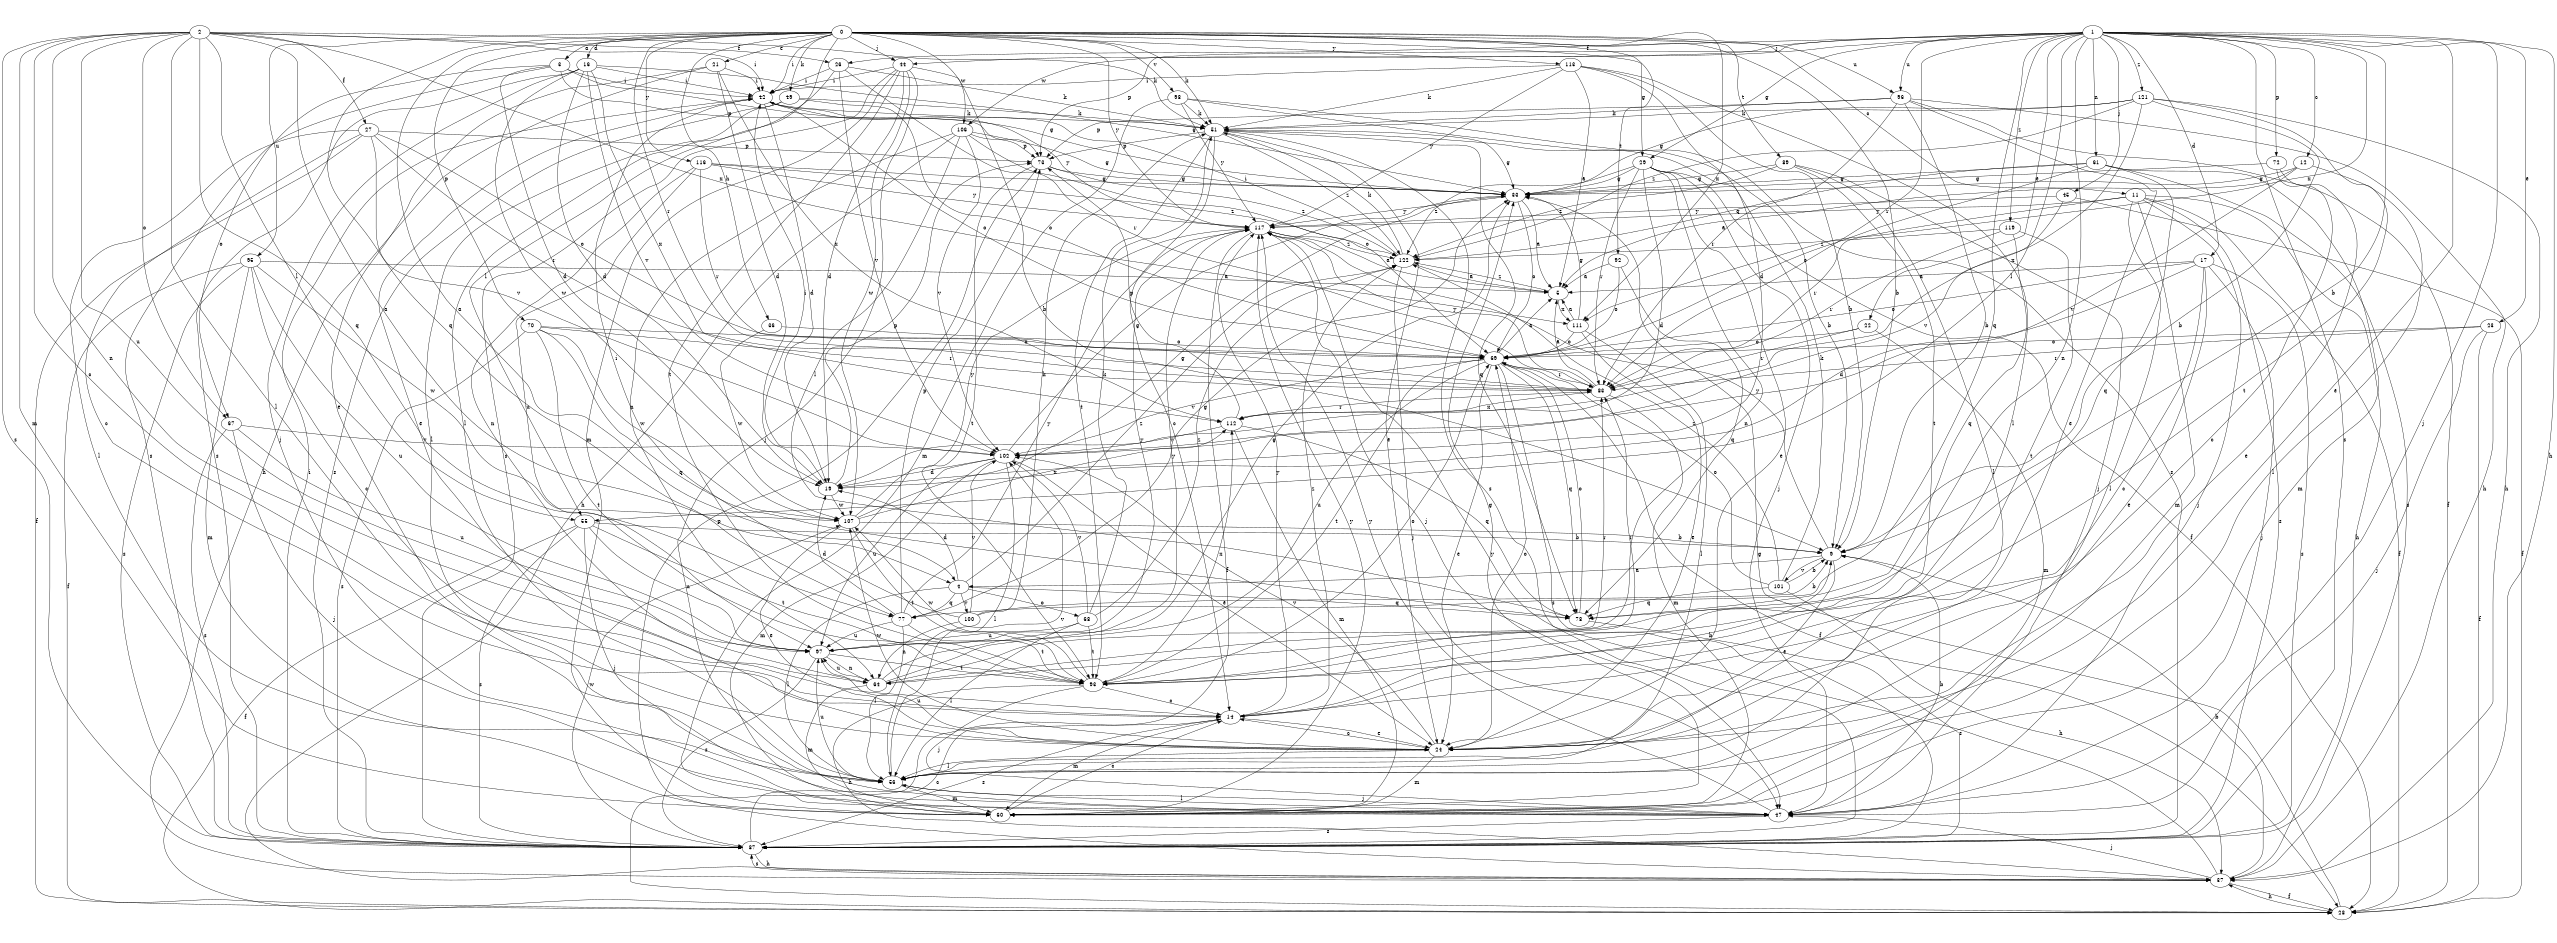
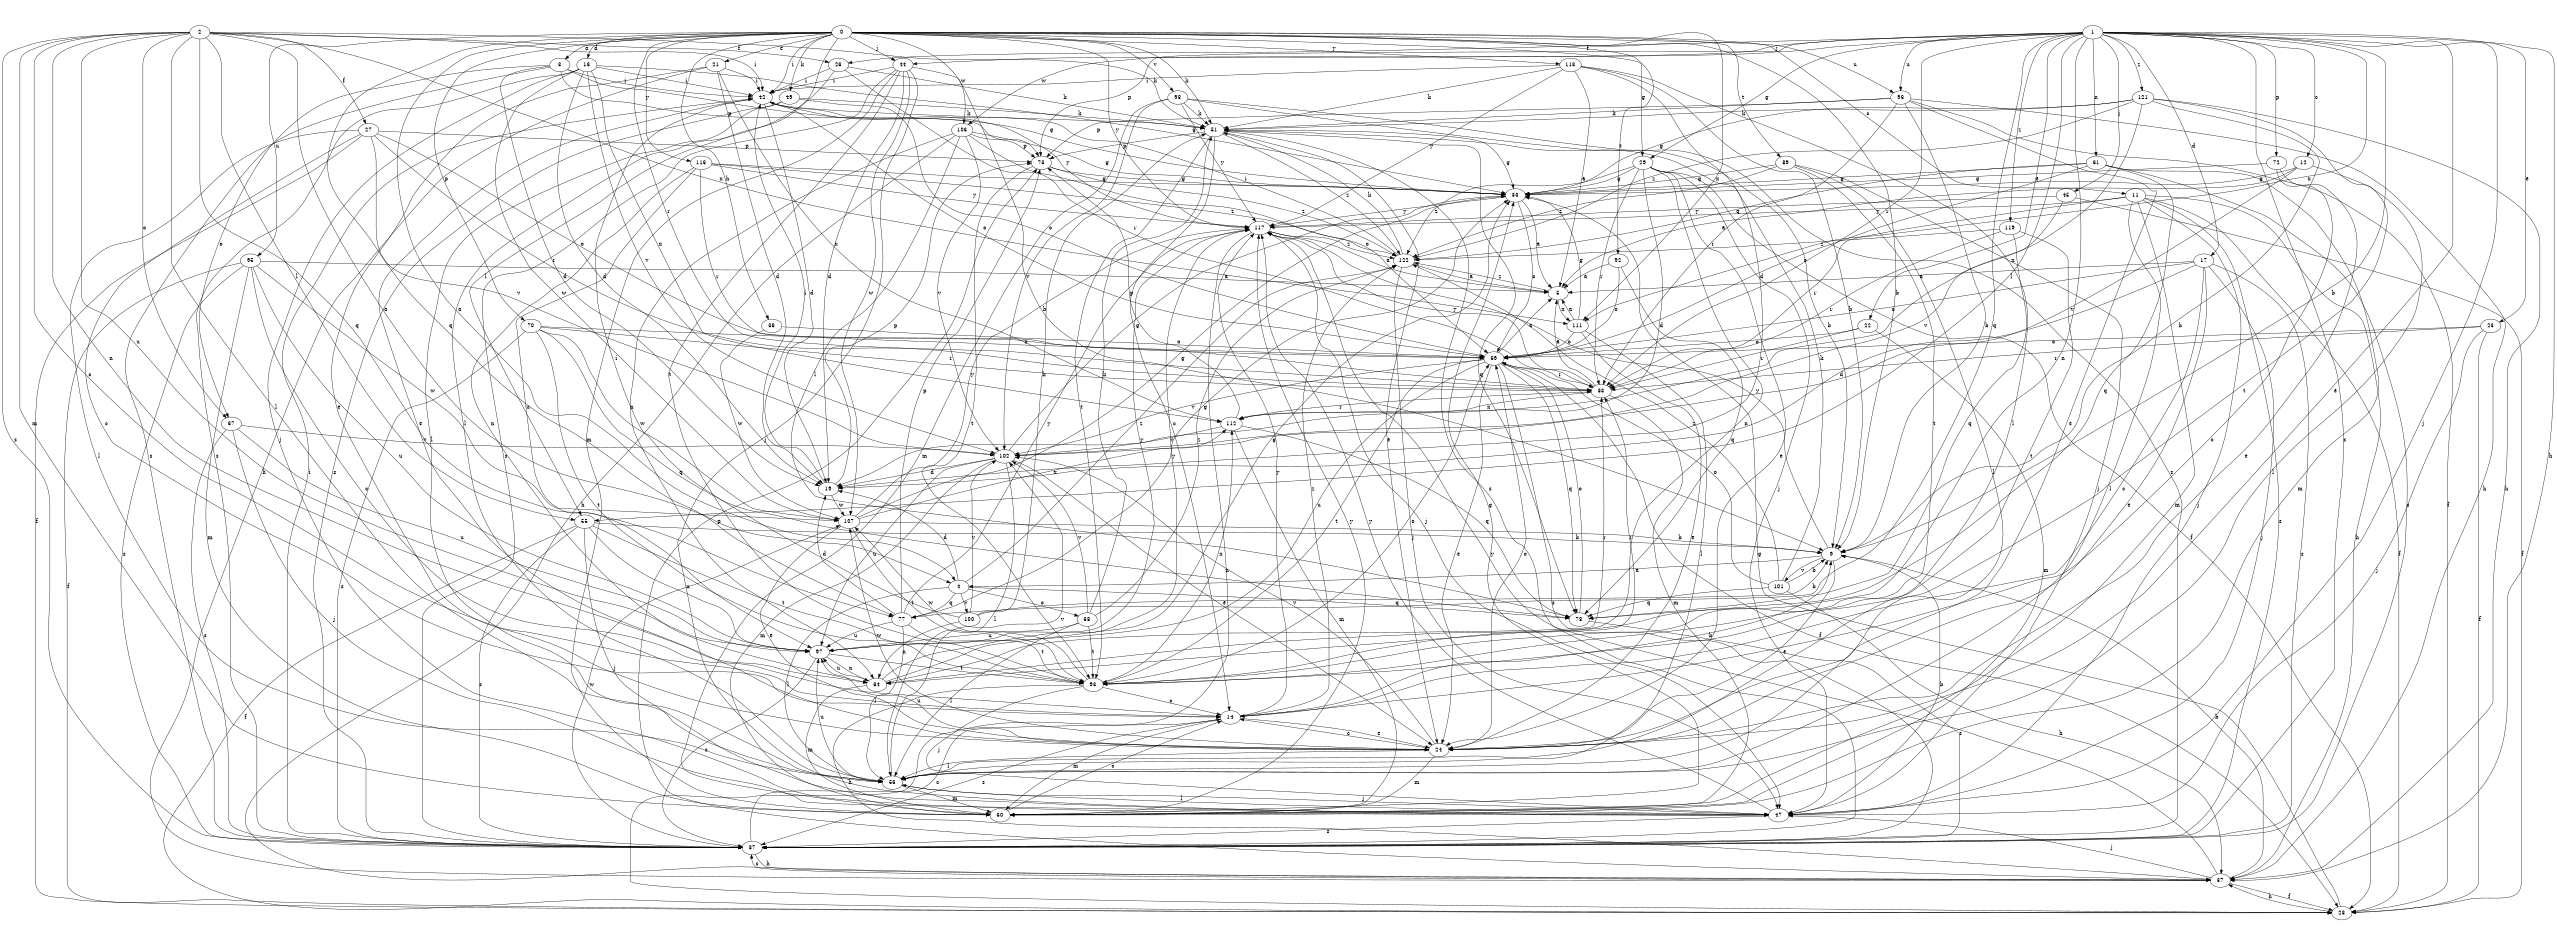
  strict digraph {
    0
    3
    4
    9
    11
    16
    21
    29
    36
    42
    44
    49
    51
    55
    70
    77
    83
    89
    92
    95
    96
    98
    106
    111
    113
    116
    117
    73
    87
    67
    19
    33
    56
    68
    78
    100
    122
    24
    101
    37
    47
    60
    28
    102
    107
    112
    64
    69
    93
    14
    97
    5
    1
    12
    17
    22
    23
    26
    45
    61
    72
    119
    121
    2
    27
    0 -> 3 [label=a]
    0 -> 4 [label=a]
    0 -> 9 [label=b]
    0 -> 11 [label=c]
    0 -> 16 [label=d]
    0 -> 21 [label=e]
    0 -> 29 [label=g]
    0 -> 36 [label=h]
    0 -> 42 [label=i]
    0 -> 44 [label=j]
    0 -> 49 [label=k]
    0 -> 51 [label=k]
    0 -> 55 [label=l]
    0 -> 70 [label=p]
    0 -> 77 [label=q]
    0 -> 83 [label=r]
    0 -> 89 [label=t]
    0 -> 92 [label=t]
    0 -> 95 [label=u]
    0 -> 96 [label=u]
    0 -> 98 [label=v]
    0 -> 106 [label=w]
    0 -> 111 [label=x]
    0 -> 113 [label=y]
    0 -> 116 [label=y]
    0 -> 117 [label=y]
    3 -> 42 [label=i]
    3 -> 73 [label=p]
    3 -> 87 [label=s]
    3 -> 67 [label=o]
    3 -> 19 [label=d]
    3 -> 33 [label=g]
    4 -> 77 [label=q]
    4 -> 19 [label=d]
    4 -> 56 [label=l]
    4 -> 68 [label=o]
    4 -> 78 [label=q]
    4 -> 100 [label=v]
    4 -> 122 [label=z]
    9 -> 4 [label=a]
    9 -> 117 [label=y]
    9 -> 24 [label=e]
    9 -> 101 [label=v]
    11 -> 83 [label=r]
    11 -> 117 [label=y]
    11 -> 87 [label=s]
    11 -> 56 [label=l]
    11 -> 37 [label=h]
    11 -> 47 [label=j]
    11 -> 60 [label=m]
    11 -> 28 [label=f]
    16 -> 42 [label=i]
    16 -> 87 [label=s]
    16 -> 19 [label=d]
    16 -> 33 [label=g]
    16 -> 47 [label=j]
    16 -> 102 [label=v]
    16 -> 107 [label=w]
    16 -> 112 [label=x]
    21 -> 42 [label=i]
    21 -> 19 [label=d]
    21 -> 24 [label=e]
    21 -> 37 [label=h]
    21 -> 112 [label=x]
    29 -> 83 [label=r]
    29 -> 19 [label=d]
    29 -> 33 [label=g]
    29 -> 122 [label=z]
    29 -> 24 [label=e]
    29 -> 47 [label=j]
    29 -> 28 [label=f]
    29 -> 64 [label=n]
    36 -> 107 [label=w]
    36 -> 69 [label=o]
    42 -> 51 [label=k]
    42 -> 117 [label=y]
    42 -> 19 [label=d]
    42 -> 24 [label=e]
    42 -> 69 [label=o]
    44 -> 9 [label=b]
    44 -> 42 [label=i]
    44 -> 87 [label=s]
    44 -> 19 [label=d]
    44 -> 47 [label=j]
    44 -> 60 [label=m]
    44 -> 107 [label=w]
    44 -> 93 [label=t]
    49 -> 51 [label=k]
    49 -> 87 [label=s]
    49 -> 56 [label=l]
    49 -> 69 [label=o]
    51 -> 73 [label=p]
    51 -> 87 [label=s]
    51 -> 33 [label=g]
    51 -> 78 [label=q]
    51 -> 122 [label=z]
    51 -> 24 [label=e]
    51 -> 93 [label=t]
    51 -> 14 [label=c]
    55 -> 9 [label=b]
    55 -> 87 [label=s]
    55 -> 47 [label=j]
    55 -> 28 [label=f]
    55 -> 93 [label=t]
    55 -> 97 [label=u]
    70 -> 83 [label=r]
    70 -> 87 [label=s]
    70 -> 78 [label=q]
    70 -> 107 [label=w]
    70 -> 69 [label=o]
    70 -> 93 [label=t]
    77 -> 117 [label=y]
    77 -> 73 [label=p]
    77 -> 19 [label=d]
    77 -> 33 [label=g]
    77 -> 56 [label=l]
    77 -> 93 [label=t]
    77 -> 97 [label=u]
    83 -> 117 [label=y]
    83 -> 60 [label=m]
    83 -> 112 [label=x]
    83 -> 5 [label=a]
    89 -> 33 [label=g]
    89 -> 56 [label=l]
    89 -> 122 [label=z]
    89 -> 47 [label=j]
    89 -> 93 [label=t]
    92 -> 78 [label=q]
    92 -> 69 [label=o]
    92 -> 5 [label=a]
    95 -> 87 [label=s]
    95 -> 60 [label=m]
    95 -> 28 [label=f]
    95 -> 107 [label=w]
    95 -> 14 [label=c]
    95 -> 97 [label=u]
    95 -> 5 [label=a]
    96 -> 9 [label=b]
    96 -> 51 [label=k]
    96 -> 83 [label=r]
    96 -> 73 [label=p]
    96 -> 24 [label=e]
    96 -> 37 [label=h]
    96 -> 28 [label=f]
    98 -> 9 [label=b]
    98 -> 51 [label=k]
    98 -> 117 [label=y]
    98 -> 87 [label=s]
    98 -> 60 [label=m]
    106 -> 73 [label=p]
    106 -> 33 [label=g]
    106 -> 78 [label=l]
    106 -> 37 [label=h]
    106 -> 102 [label=v]
    106 -> 64 [label=n]
    106 -> 69 [label=o]
    111 -> 33 [label=g]
    111 -> 56 [label=l]
    111 -> 24 [label=e]
    111 -> 69 [label=o]
    111 -> 5 [label=a]
    113 -> 9 [label=b]
    113 -> 42 [label=i]
    113 -> 51 [label=k]
    113 -> 117 [label=y]
    113 -> 19 [label=d]
    113 -> 56 [label=l]
    113 -> 5 [label=a]
    116 -> 83 [label=r]
    116 -> 117 [label=y]
    116 -> 33 [label=g]
    116 -> 122 [label=z]
    116 -> 64 [label=n]
    116 -> 97 [label=u]
    117 -> 122 [label=z]
    117 -> 47 [label=j]
-   117 -> 28 [label=f]
+   117 -> 28 [label=n]
    117 -> 5 [label=a]
    73 -> 33 [label=g]
    73 -> 122 [label=z]
    73 -> 93 [label=t]
    87 -> 42 [label=i]
    87 -> 37 [label=h]
    87 -> 107 [label=w]
    87 -> 14 [label=c]
    67 -> 87 [label=s]
    67 -> 47 [label=j]
    67 -> 102 [label=v]
    67 -> 97 [label=u]
    19 -> 42 [label=i]
    19 -> 73 [label=p]
    19 -> 107 [label=w]
    33 -> 117 [label=y]
    33 -> 69 [label=o]
    33 -> 5 [label=a]
    56 -> 47 [label=j]
    56 -> 60 [label=m]
    56 -> 102 [label=v]
    56 -> 97 [label=u]
    68 -> 51 [label=k]
    68 -> 56 [label=l]
    68 -> 122 [label=z]
    68 -> 102 [label=v]
    68 -> 93 [label=t]
    68 -> 97 [label=u]
    78 -> 87 [label=s]
    78 -> 69 [label=o]
    100 -> 9 [label=b]
    100 -> 42 [label=i]
    100 -> 51 [label=k]
    100 -> 102 [label=v]
    100 -> 64 [label=n]
    122 -> 42 [label=i]
    122 -> 51 [label=k]
    122 -> 47 [label=j]
    122 -> 5 [label=a]
    24 -> 56 [label=l]
    24 -> 60 [label=m]
    24 -> 102 [label=v]
    24 -> 107 [label=w]
    24 -> 69 [label=o]
    24 -> 14 [label=c]
    24 -> 97 [label=u]
    101 -> 9 [label=b]
    101 -> 51 [label=k]
    101 -> 78 [label=q]
    101 -> 122 [label=z]
    101 -> 37 [label=h]
    101 -> 69 [label=o]
    37 -> 9 [label=b]
    37 -> 117 [label=y]
    37 -> 73 [label=p]
    37 -> 87 [label=s]
    37 -> 47 [label=j]
    37 -> 28 [label=f]
    47 -> 9 [label=b]
    47 -> 117 [label=y]
    47 -> 87 [label=s]
    47 -> 56 [label=l]
    60 -> 117 [label=y]
    60 -> 33 [label=g]
    60 -> 14 [label=c]
    28 -> 33 [label=g]
    28 -> 37 [label=h]
    102 -> 19 [label=d]
    102 -> 33 [label=g]
    102 -> 56 [label=l]
    102 -> 24 [label=e]
    102 -> 60 [label=m]
    102 -> 97 [label=u]
    107 -> 9 [label=b]
    107 -> 117 [label=y]
    107 -> 33 [label=g]
    107 -> 24 [label=e]
    107 -> 112 [label=x]
    107 -> 93 [label=t]
    112 -> 83 [label=r]
    112 -> 73 [label=p]
    112 -> 78 [label=q]
    112 -> 60 [label=m]
    112 -> 102 [label=v]
    64 -> 83 [label=r]
    64 -> 117 [label=y]
    64 -> 33 [label=g]
    64 -> 60 [label=m]
    64 -> 97 [label=u]
    69 -> 83 [label=r]
    69 -> 87 [label=s]
    69 -> 78 [label=q]
    69 -> 24 [label=e]
    69 -> 28 [label=f]
    69 -> 102 [label=v]
    69 -> 93 [label=t]
    69 -> 97 [label=u]
    69 -> 5 [label=a]
    93 -> 83 [label=r]
    93 -> 37 [label=h]
    93 -> 47 [label=j]
    93 -> 107 [label=w]
    93 -> 112 [label=x]
    93 -> 69 [label=o]
    93 -> 14 [label=c]
    14 -> 9 [label=b]
    14 -> 117 [label=y]
    14 -> 87 [label=s]
    14 -> 122 [label=z]
    14 -> 24 [label=e]
    14 -> 60 [label=m]
    97 -> 117 [label=y]
    97 -> 87 [label=s]
    97 -> 64 [label=n]
    97 -> 93 [label=t]
    5 -> 111 [label=x]
    5 -> 122 [label=z]
    1 -> 9 [label=b]
    1 -> 29 [label=g]
    1 -> 44 [label=j]
    1 -> 55 [label=l]
    1 -> 77 [label=q]
    1 -> 83 [label=r]
    1 -> 96 [label=u]
    1 -> 106 [label=w]
    1 -> 111 [label=x]
    1 -> 73 [label=p]
    1 -> 87 [label=s]
    1 -> 24 [label=e]
    1 -> 37 [label=h]
    1 -> 47 [label=j]
    1 -> 64 [label=n]
    1 -> 12 [label=c]
    1 -> 17 [label=d]
    1 -> 22 [label=e]
    1 -> 23 [label=e]
    1 -> 26 [label=f]
    1 -> 45 [label=j]
    1 -> 61 [label=n]
    1 -> 72 [label=p]
    1 -> 119 [label=z]
    1 -> 121 [label=z]
    12 -> 33 [label=g]
    12 -> 56 [label=l]
    12 -> 102 [label=v]
    12 -> 5 [label=a]
    17 -> 87 [label=s]
    17 -> 19 [label=d]
    17 -> 24 [label=e]
    17 -> 47 [label=j]
    17 -> 69 [label=o]
    17 -> 14 [label=c]
    17 -> 5 [label=a]
    22 -> 83 [label=r]
    22 -> 60 [label=m]
    22 -> 69 [label=o]
    23 -> 83 [label=r]
    23 -> 47 [label=j]
    23 -> 28 [label=f]
    23 -> 69 [label=o]
    26 -> 42 [label=i]
    26 -> 51 [label=k]
    26 -> 83 [label=r]
    26 -> 56 [label=l]
-   26 -> 102 [label=v]
+   98 -> 102 [label=v]
    45 -> 117 [label=y]
    45 -> 28 [label=f]
    45 -> 102 [label=v]
    61 -> 87 [label=s]
    61 -> 33 [label=g]
    61 -> 78 [label=q]
    61 -> 122 [label=q]
    61 -> 60 [label=m]
    61 -> 69 [label=o]
    72 -> 33 [label=g]
    72 -> 24 [label=e]
    72 -> 14 [label=c]
    119 -> 83 [label=r]
    119 -> 78 [label=q]
    119 -> 122 [label=z]
    119 -> 93 [label=t]
    121 -> 9 [label=b]
    121 -> 51 [label=k]
    121 -> 33 [label=g]
    121 -> 122 [label=z]
    121 -> 37 [label=h]
    121 -> 112 [label=x]
    121 -> 93 [label=t]
    2 -> 4 [label=a]
    2 -> 42 [label=i]
    2 -> 51 [label=k]
    2 -> 55 [label=l]
    2 -> 77 [label=q]
    2 -> 111 [label=x]
    2 -> 87 [label=s]
    2 -> 67 [label=o]
    2 -> 56 [label=l]
    2 -> 60 [label=m]
    2 -> 64 [label=n]
    2 -> 14 [label=c]
    2 -> 97 [label=u]
    2 -> 26 [label=f]
    2 -> 27 [label=f]
    27 -> 83 [label=r]
    27 -> 73 [label=p]
    27 -> 56 [label=l]
    27 -> 28 [label=f]
    27 -> 102 [label=v]
    27 -> 69 [label=o]
    27 -> 14 [label=c]
  }
